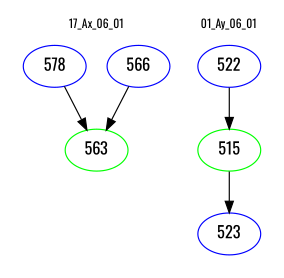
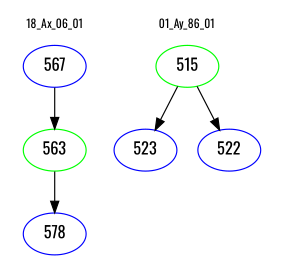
  digraph {
    fontname=Oswald
    node [color=blue fontname=Oswald]
    edge [color=black fontname=Oswald]
-   n1 [label=566]
+   n1 [label=567]
    n2 [color=green label=563]
    n3 [label=578]
    n4 [label=523]
    n5 [color=green label=515]
    n6 [label=522]
    subgraph cluster_1 {
      color=white
      fontsize=10
-     label="17_Ax_06_01"
+     label="18_Ax_06_01"
      n1
      n2
      n3
    }
    subgraph cluster_2 {
      color=white
      fontsize=10
-     label="01_Ay_06_01"
+     label="01_Ay_86_01"
      n4
      n5
      n6
    }
    n1 -> n2
-   n3 -> n2
+   n2 -> n3
    n5 -> n4
-   n6 -> n5
+   n5 -> n6
  }
